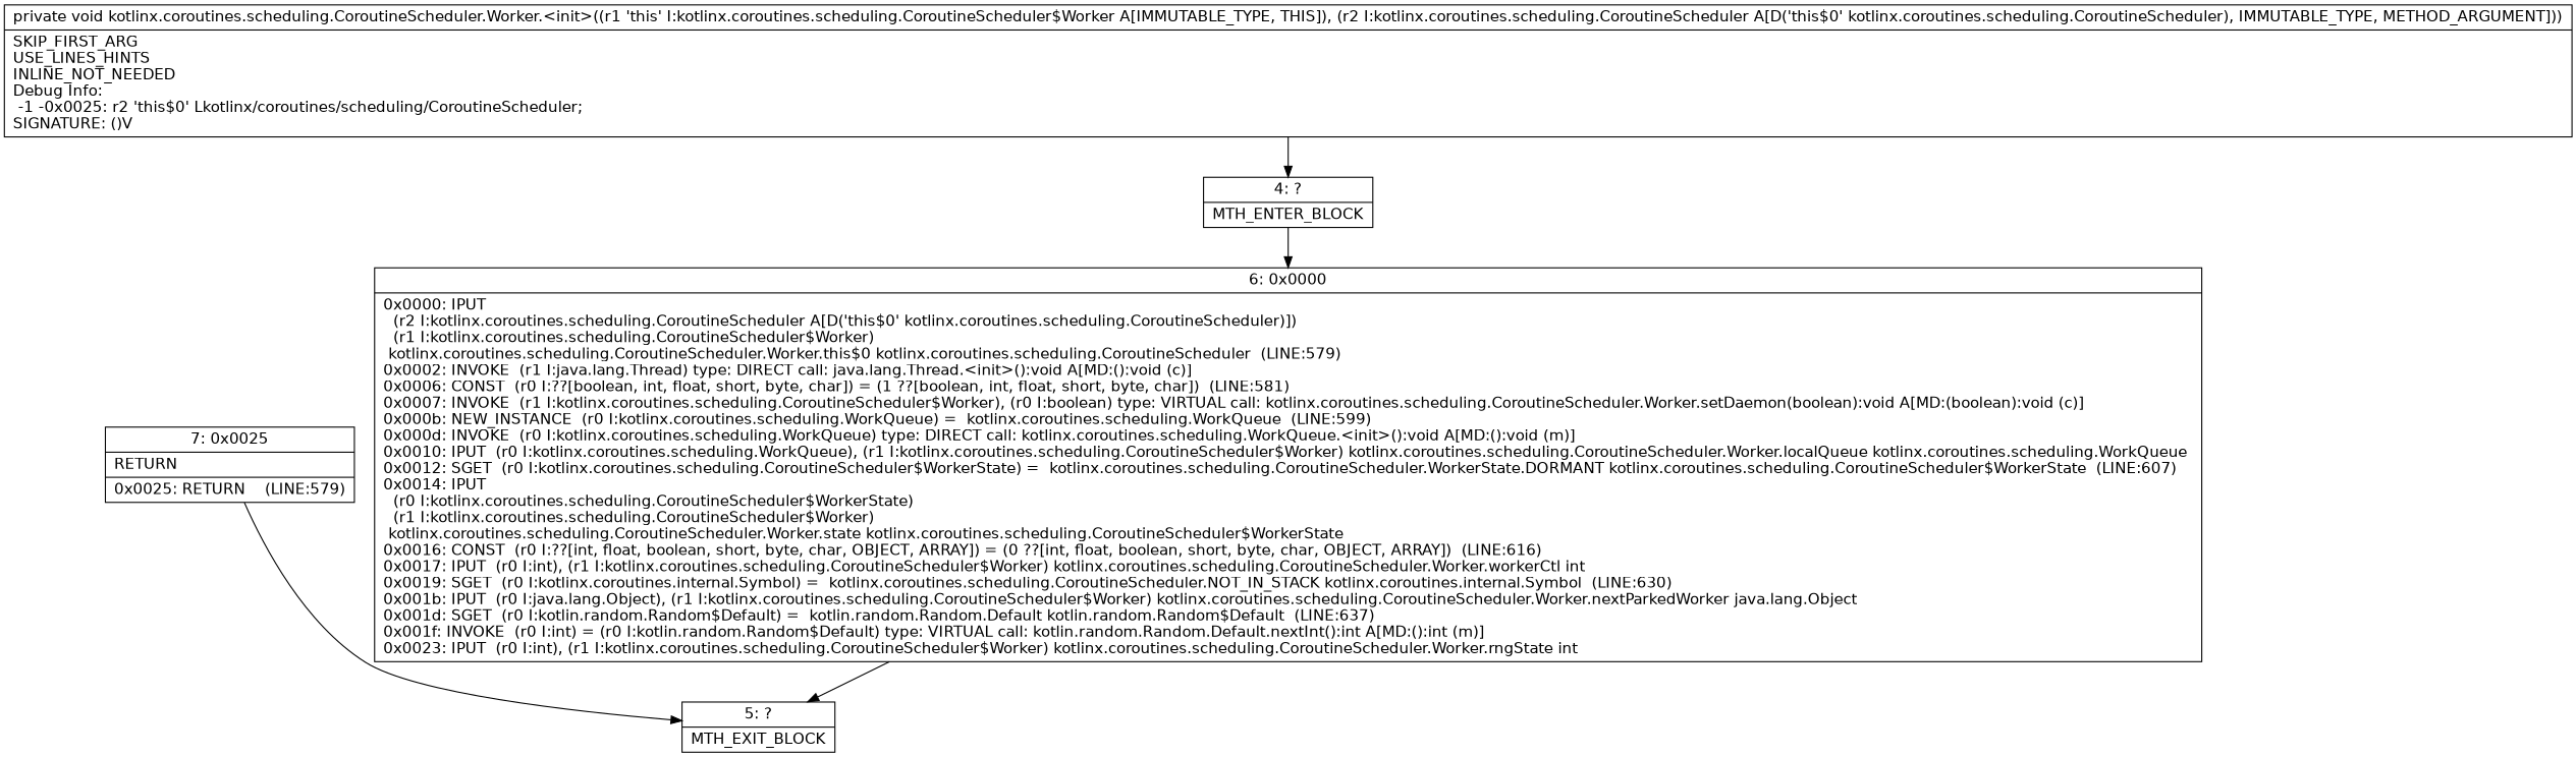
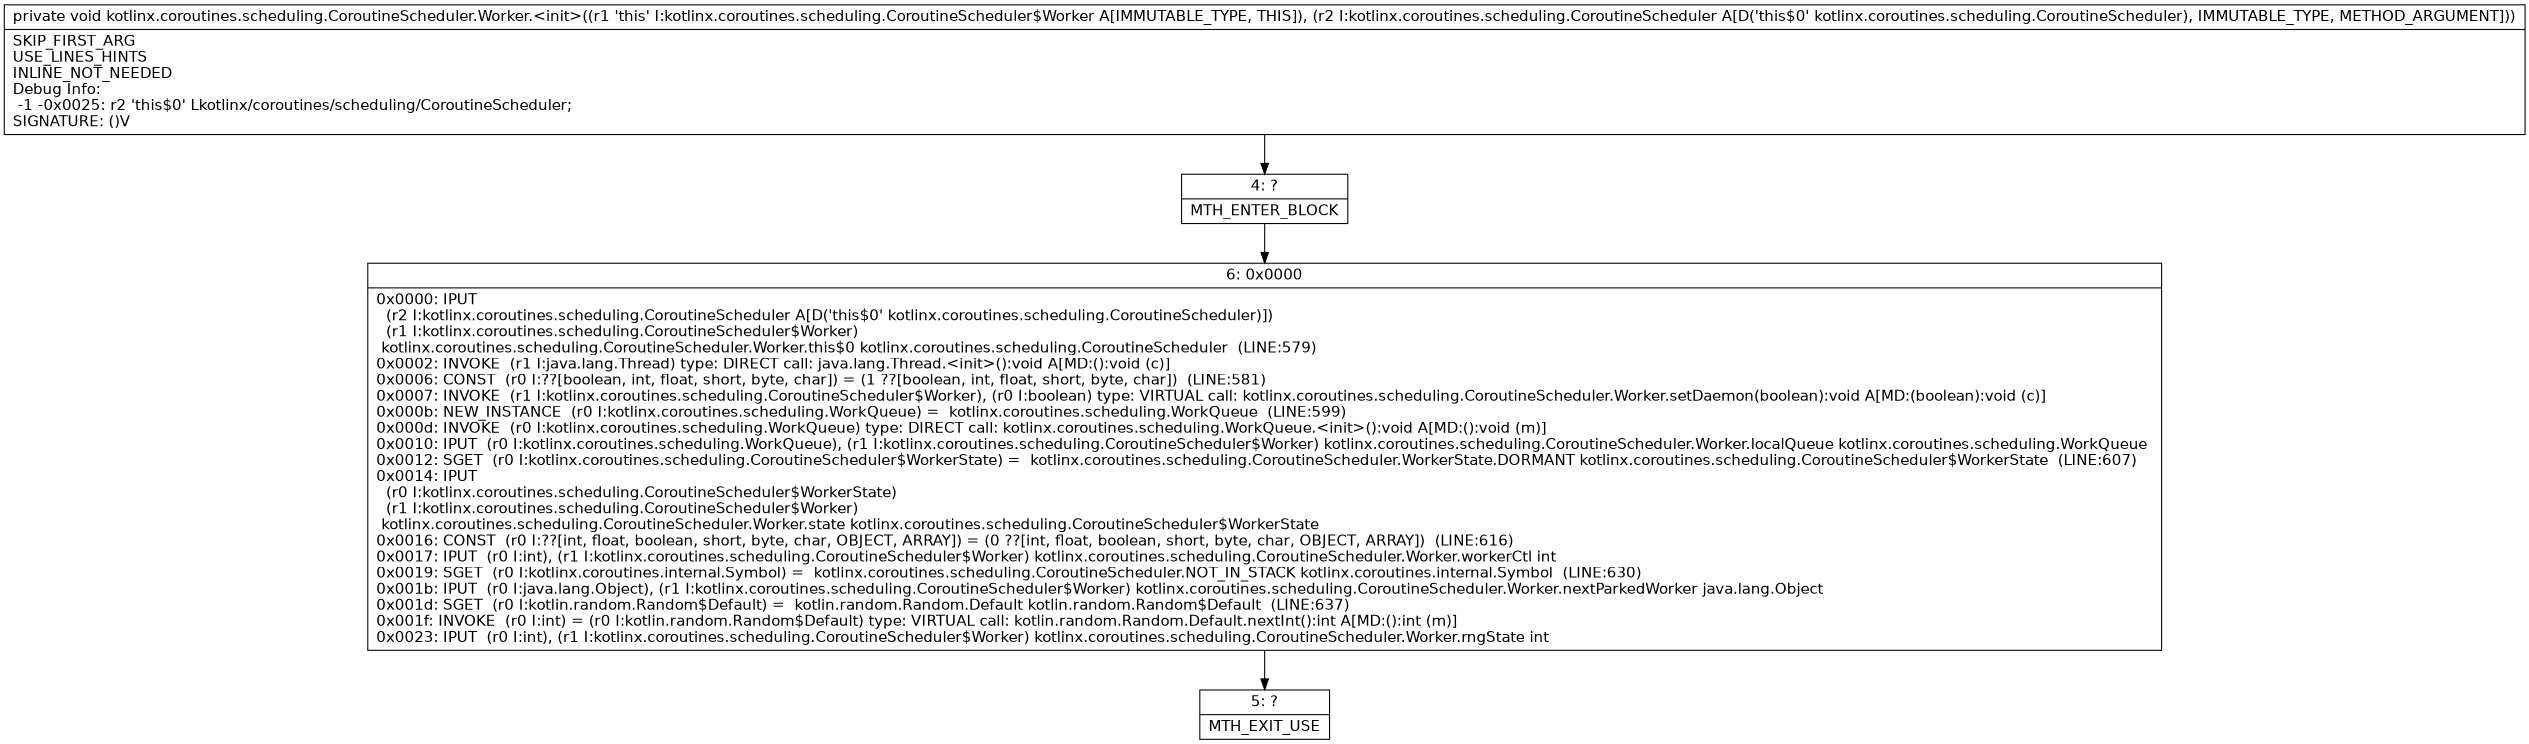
  digraph {
    fontname="DejaVu Sans"
    node [fontname="DejaVu Sans" shape=record]
    edge [fontname="DejaVu Sans"]
    n1 [label="{4\:\ ?|MTH_ENTER_BLOCK\l}"]
    n2 [label="{6\:\ 0x0000|0x0000: IPUT  \l  (r2 I:kotlinx.coroutines.scheduling.CoroutineScheduler A[D('this$0' kotlinx.coroutines.scheduling.CoroutineScheduler)])\l  (r1 I:kotlinx.coroutines.scheduling.CoroutineScheduler$Worker)\l kotlinx.coroutines.scheduling.CoroutineScheduler.Worker.this$0 kotlinx.coroutines.scheduling.CoroutineScheduler  (LINE:579)\l0x0002: INVOKE  (r1 I:java.lang.Thread) type: DIRECT call: java.lang.Thread.\<init\>():void A[MD:():void (c)]\l0x0006: CONST  (r0 I:??[boolean, int, float, short, byte, char]) = (1 ??[boolean, int, float, short, byte, char])  (LINE:581)\l0x0007: INVOKE  (r1 I:kotlinx.coroutines.scheduling.CoroutineScheduler$Worker), (r0 I:boolean) type: VIRTUAL call: kotlinx.coroutines.scheduling.CoroutineScheduler.Worker.setDaemon(boolean):void A[MD:(boolean):void (c)]\l0x000b: NEW_INSTANCE  (r0 I:kotlinx.coroutines.scheduling.WorkQueue) =  kotlinx.coroutines.scheduling.WorkQueue  (LINE:599)\l0x000d: INVOKE  (r0 I:kotlinx.coroutines.scheduling.WorkQueue) type: DIRECT call: kotlinx.coroutines.scheduling.WorkQueue.\<init\>():void A[MD:():void (m)]\l0x0010: IPUT  (r0 I:kotlinx.coroutines.scheduling.WorkQueue), (r1 I:kotlinx.coroutines.scheduling.CoroutineScheduler$Worker) kotlinx.coroutines.scheduling.CoroutineScheduler.Worker.localQueue kotlinx.coroutines.scheduling.WorkQueue \l0x0012: SGET  (r0 I:kotlinx.coroutines.scheduling.CoroutineScheduler$WorkerState) =  kotlinx.coroutines.scheduling.CoroutineScheduler.WorkerState.DORMANT kotlinx.coroutines.scheduling.CoroutineScheduler$WorkerState  (LINE:607)\l0x0014: IPUT  \l  (r0 I:kotlinx.coroutines.scheduling.CoroutineScheduler$WorkerState)\l  (r1 I:kotlinx.coroutines.scheduling.CoroutineScheduler$Worker)\l kotlinx.coroutines.scheduling.CoroutineScheduler.Worker.state kotlinx.coroutines.scheduling.CoroutineScheduler$WorkerState \l0x0016: CONST  (r0 I:??[int, float, boolean, short, byte, char, OBJECT, ARRAY]) = (0 ??[int, float, boolean, short, byte, char, OBJECT, ARRAY])  (LINE:616)\l0x0017: IPUT  (r0 I:int), (r1 I:kotlinx.coroutines.scheduling.CoroutineScheduler$Worker) kotlinx.coroutines.scheduling.CoroutineScheduler.Worker.workerCtl int \l0x0019: SGET  (r0 I:kotlinx.coroutines.internal.Symbol) =  kotlinx.coroutines.scheduling.CoroutineScheduler.NOT_IN_STACK kotlinx.coroutines.internal.Symbol  (LINE:630)\l0x001b: IPUT  (r0 I:java.lang.Object), (r1 I:kotlinx.coroutines.scheduling.CoroutineScheduler$Worker) kotlinx.coroutines.scheduling.CoroutineScheduler.Worker.nextParkedWorker java.lang.Object \l0x001d: SGET  (r0 I:kotlin.random.Random$Default) =  kotlin.random.Random.Default kotlin.random.Random$Default  (LINE:637)\l0x001f: INVOKE  (r0 I:int) = (r0 I:kotlin.random.Random$Default) type: VIRTUAL call: kotlin.random.Random.Default.nextInt():int A[MD:():int (m)]\l0x0023: IPUT  (r0 I:int), (r1 I:kotlinx.coroutines.scheduling.CoroutineScheduler$Worker) kotlinx.coroutines.scheduling.CoroutineScheduler.Worker.rngState int \l}"]
-   n3 [label="{5\:\ ?|MTH_EXIT_BLOCK\l}"]
-   n4 [label="{7\:\ 0x0025|RETURN\l|0x0025: RETURN    (LINE:579)\l}"]
+   n3 [label="{5\:\ ?|MTH_EXIT_USE\l}"]
    n5 [label="{private void kotlinx.coroutines.scheduling.CoroutineScheduler.Worker.\<init\>((r1 'this' I:kotlinx.coroutines.scheduling.CoroutineScheduler$Worker A[IMMUTABLE_TYPE, THIS]), (r2 I:kotlinx.coroutines.scheduling.CoroutineScheduler A[D('this$0' kotlinx.coroutines.scheduling.CoroutineScheduler), IMMUTABLE_TYPE, METHOD_ARGUMENT]))  | SKIP_FIRST_ARG\lUSE_LINES_HINTS\lINLINE_NOT_NEEDED\lDebug Info:\l  \-1 \-0x0025: r2 'this$0' Lkotlinx\/coroutines\/scheduling\/CoroutineScheduler;\lSIGNATURE: ()V\l}"]
    n1 -> n2
    n2 -> n3
-   n4 -> n3
    n5 -> n1
  }
